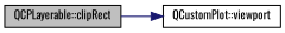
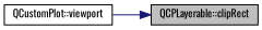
  digraph {
    rankdir=LR
    fontname=Oswald
    node [color=black fontname=Oswald fontsize=10 shape=record style=filled]
    n1 [fillcolor=grey75 fontcolor=black height=0.2 label="QCPLayerable::clipRect" width=0.4]
    n2 [fillcolor=white height=0.2 label="QCustomPlot::viewport" width=0.4]
-   n1 -> n2 [color=midnightblue fontname=Oswald fontsize=10 labelfontname=Helvetica labelfontsize=10 style=solid]
+   n2 -> n1 [color=midnightblue fontname=Oswald fontsize=10 labelfontname=Helvetica labelfontsize=10 style=solid]
  }
